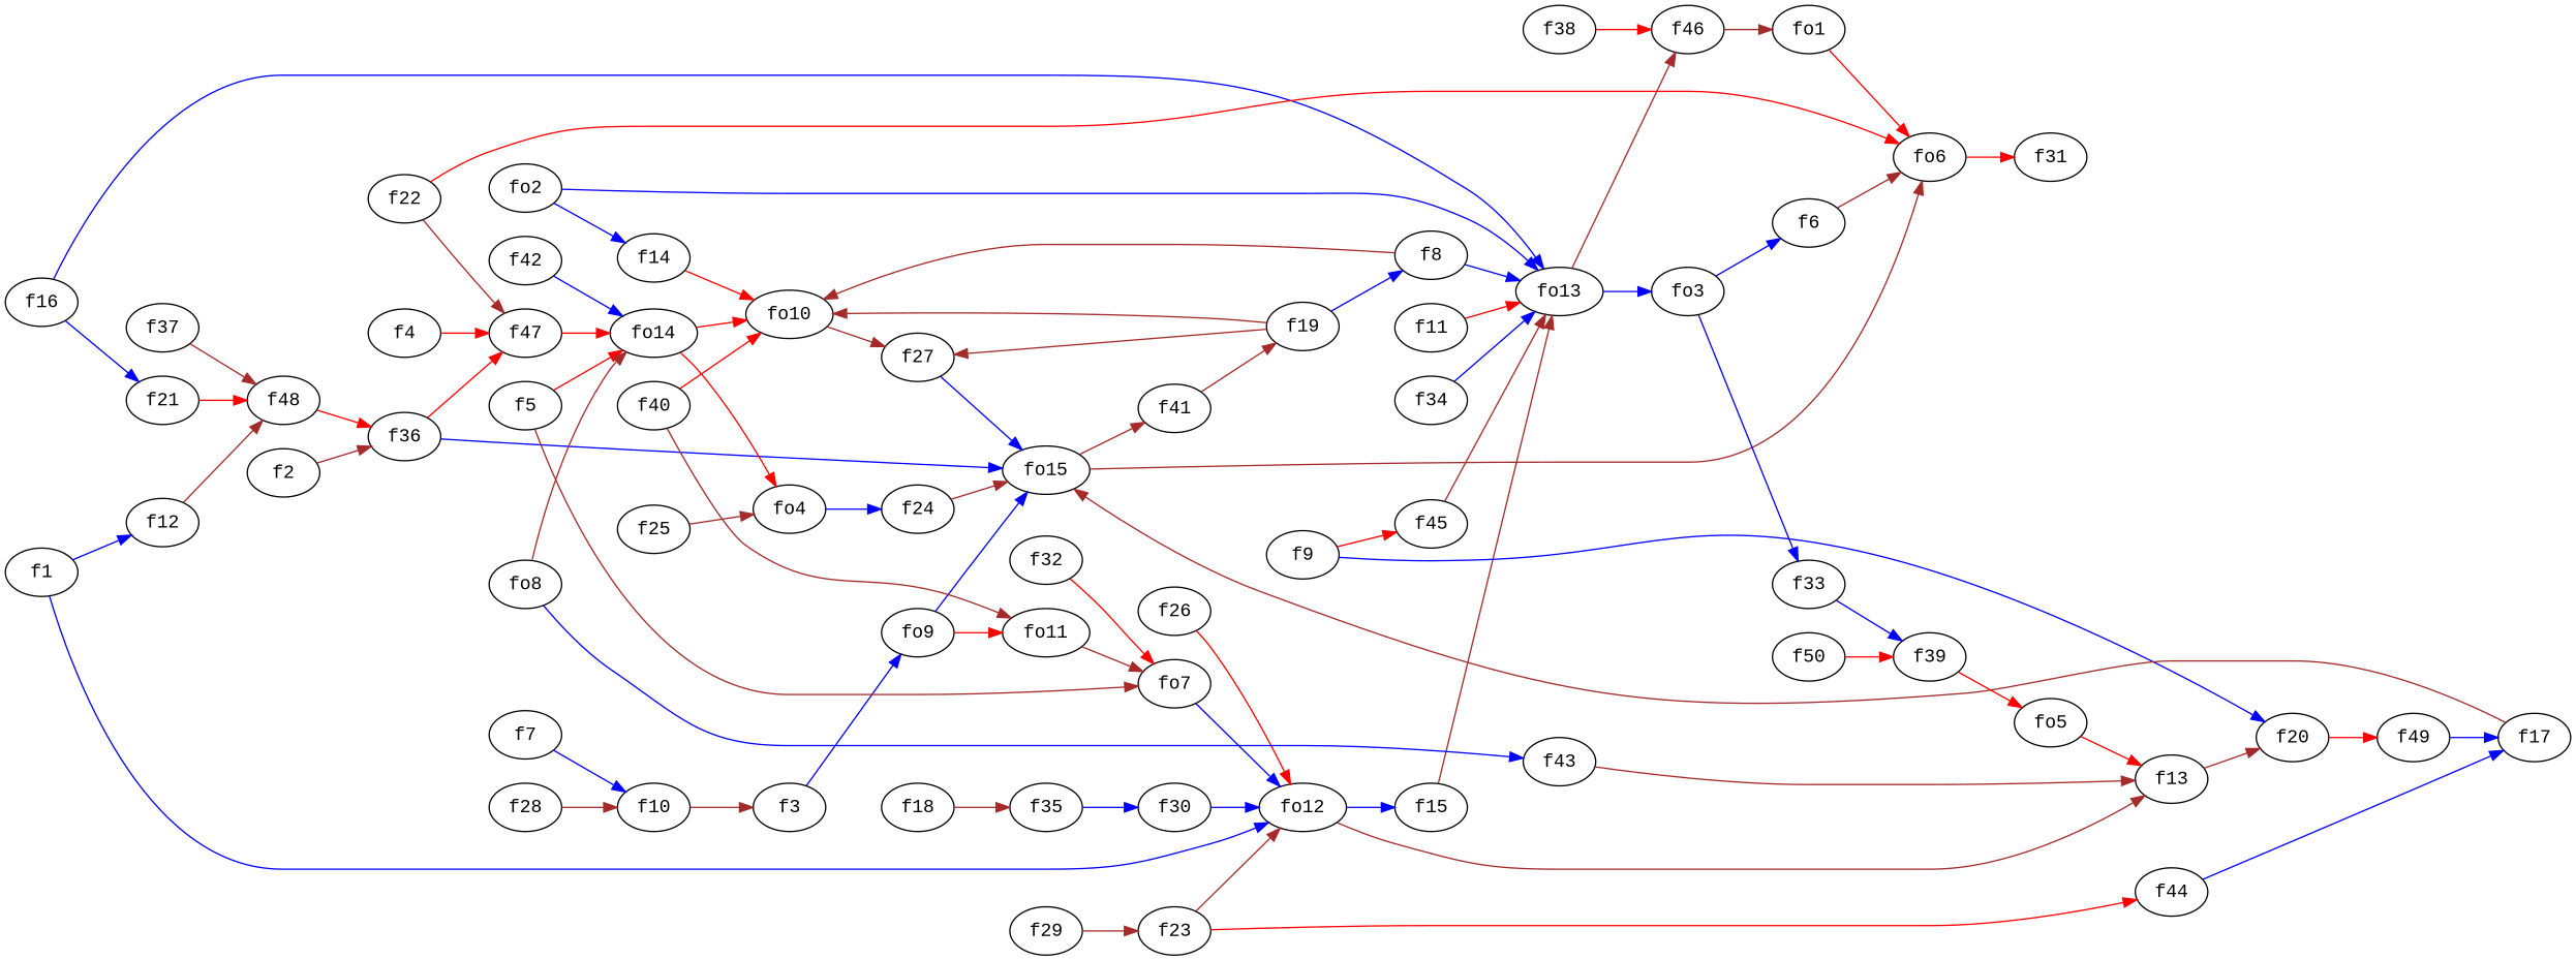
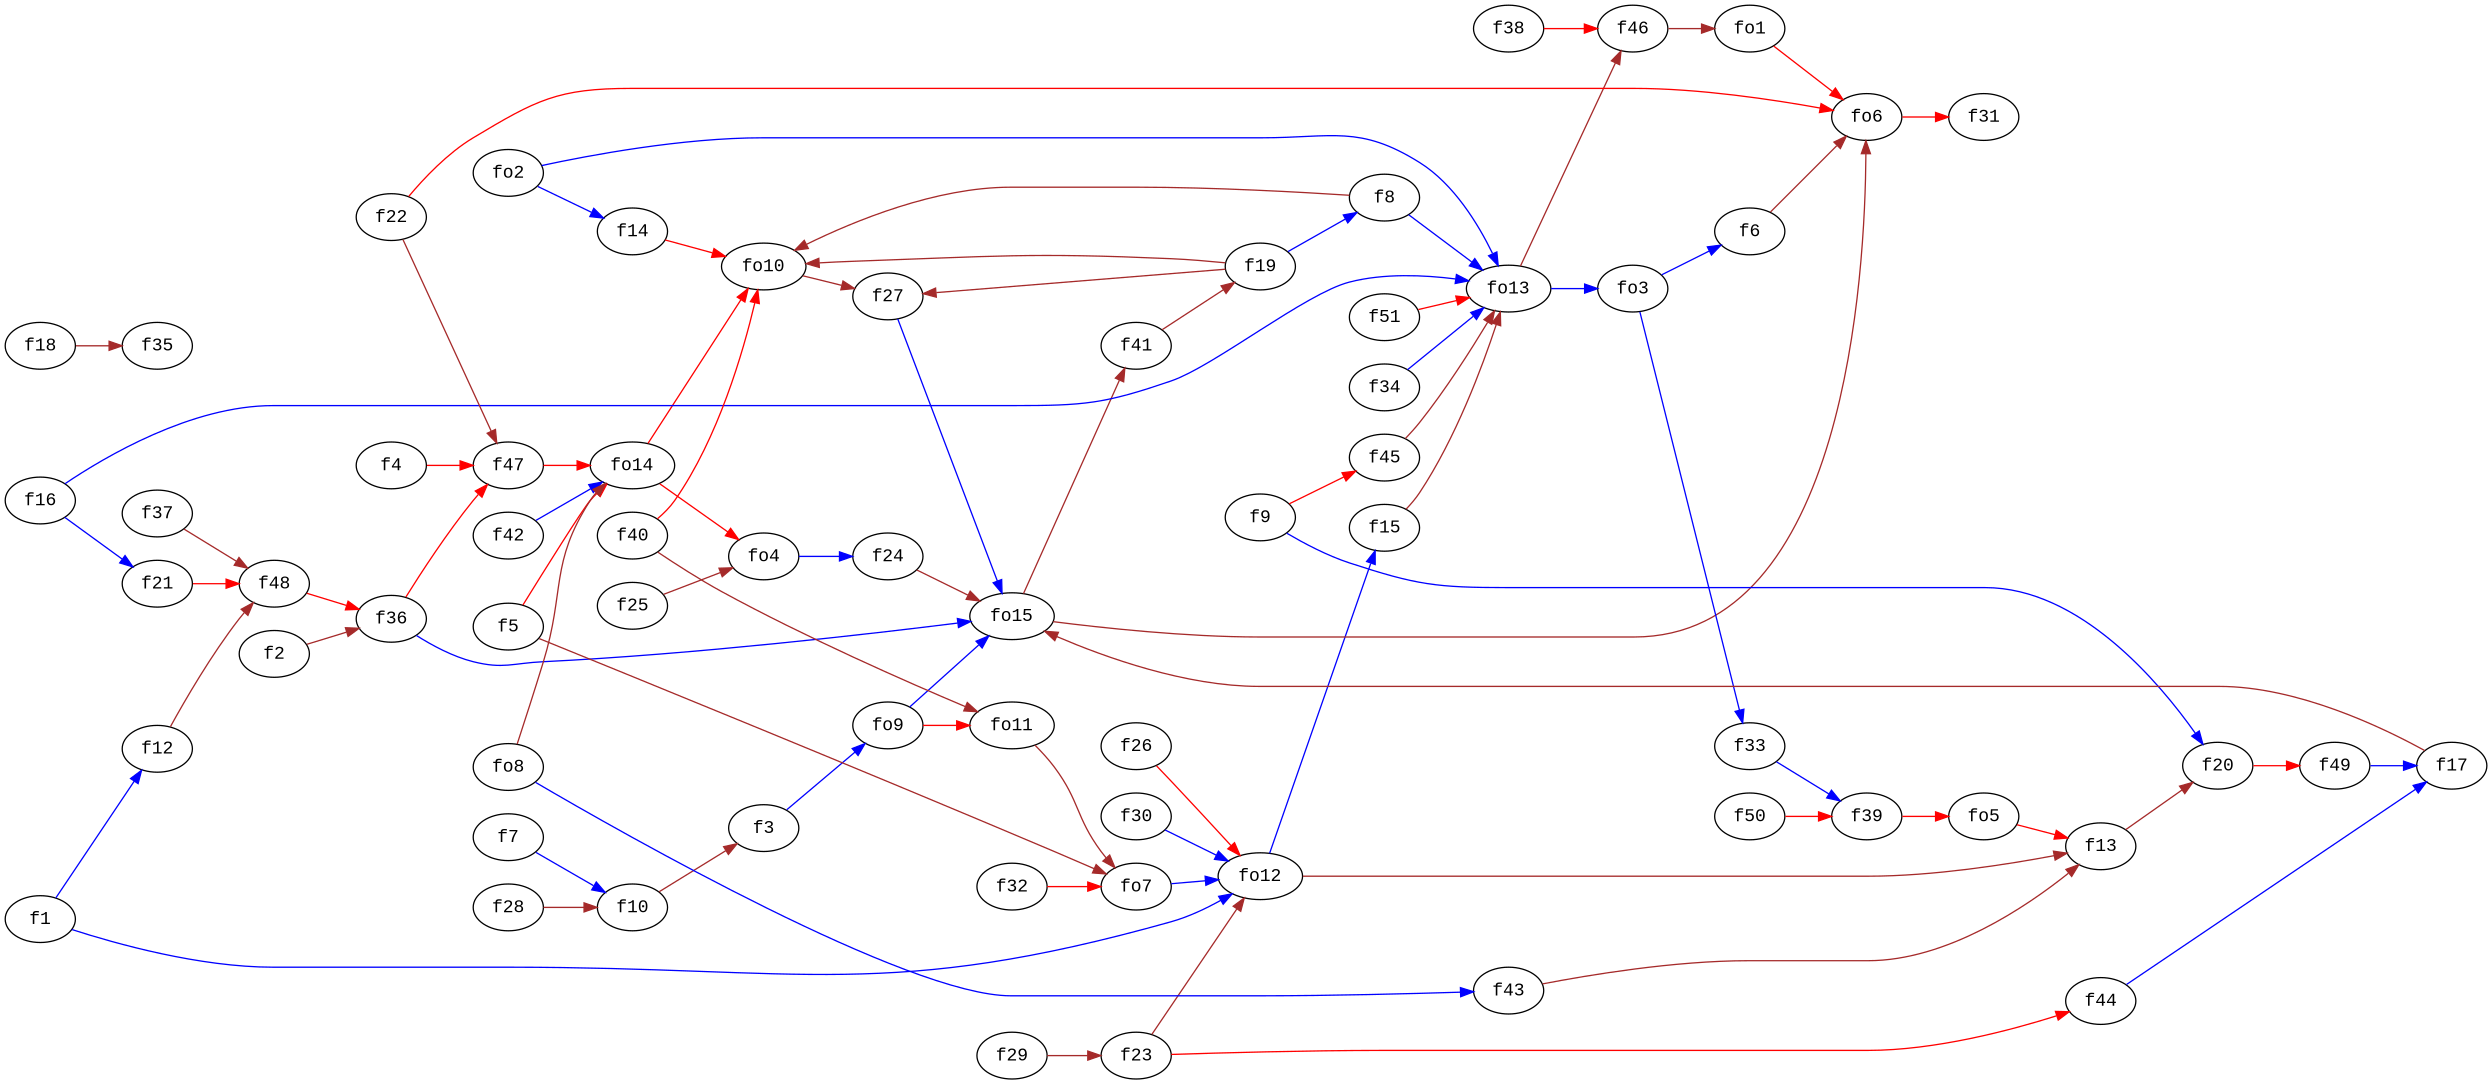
  strict digraph {
    fontname="Liberation Mono"
    rankdir=LR
    node [fontname="Liberation Mono"]
    edge [color=brown fontname="Liberation Mono" weight=2]
    f1
    f12
    fo12
    f48
    f13
    f15
    f2
    f36
    f47
    fo15
    f3
    fo9
    fo11
    f4
    fo14
    f5
    fo7
    fo10
    fo4
    f6
    fo6
    f31
    f7
    f10
    f8
    fo13
    f27
    f46
    fo3
    f9
    f20
    f45
    f49
-   f11
+   f11 [label=f51]
    f14
    f16
    f21
    f17
    f41
    f18
    f35
    f30
    f19
    f22
    f23
    f44
    f24
    f25
    f26
    f28
    f29
    f32
    f33
    f39
    fo5
    f34
    f37
    f38
    fo1
    f40
    f42
    f43
    f50
    fo2
    fo8
    f1 -> f12 [color=blue]
    f1 -> fo12 [color=blue]
    f12 -> f48
    fo12 -> f13
    fo12 -> f15 [color=blue]
    f48 -> f36 [color=red]
    f13 -> f20
    f15 -> fo13
    f2 -> f36
    f36 -> f47 [color=red]
    f36 -> fo15 [color=blue]
    f47 -> fo14 [color=red]
    fo15 -> fo6
    fo15 -> f41
    f3 -> fo9 [color=blue]
    fo9 -> fo15 [color=blue]
    fo9 -> fo11 [color=red]
    fo11 -> fo7
    f4 -> f47 [color=red]
    fo14 -> fo10 [color=red]
    fo14 -> fo4 [color=red]
    f5 -> fo14 [color=red]
    f5 -> fo7
    fo7 -> fo12 [color=blue]
    fo10 -> f27
    fo4 -> f24 [color=blue]
    f6 -> fo6
    fo6 -> f31 [color=red]
    f7 -> f10 [color=blue]
    f10 -> f3
    f8 -> fo10
    f8 -> fo13 [color=blue]
    fo13 -> f46
    fo13 -> fo3 [color=blue]
    f27 -> fo15 [color=blue]
    f46 -> fo1
    fo3 -> f6 [color=blue]
    fo3 -> f33 [color=blue]
    f9 -> f20 [color=blue]
    f9 -> f45 [color=red]
    f20 -> f49 [color=red]
    f45 -> fo13
    f49 -> f17 [color=blue]
    f11 -> fo13 [color=red]
    f14 -> fo10 [color=red]
    f16 -> fo13 [color=blue]
    f16 -> f21 [color=blue]
    f21 -> f48 [color=red]
    f17 -> fo15
    f41 -> f19
    f18 -> f35
-   f35 -> f30 [color=blue]
    f30 -> fo12 [color=blue]
    f19 -> fo10
    f19 -> f8 [color=blue]
    f19 -> f27
    f22 -> f47
    f22 -> fo6 [color=red]
    f23 -> fo12
    f23 -> f44 [color=red]
    f44 -> f17 [color=blue]
    f24 -> fo15
    f25 -> fo4
    f26 -> fo12 [color=red]
    f28 -> f10
    f29 -> f23
    f32 -> fo7 [color=red]
    f33 -> f39 [color=blue]
    f39 -> fo5 [color=red]
    fo5 -> f13 [color=red]
    f34 -> fo13 [color=blue]
    f37 -> f48
    f38 -> f46 [color=red]
    fo1 -> fo6 [color=red]
    f40 -> fo11
    f40 -> fo10 [color=red]
    f42 -> fo14 [color=blue]
    f43 -> f13
    f50 -> f39 [color=red]
    fo2 -> fo13 [color=blue]
    fo2 -> f14 [color=blue]
    fo8 -> fo14
    fo8 -> f43 [color=blue]
  }
